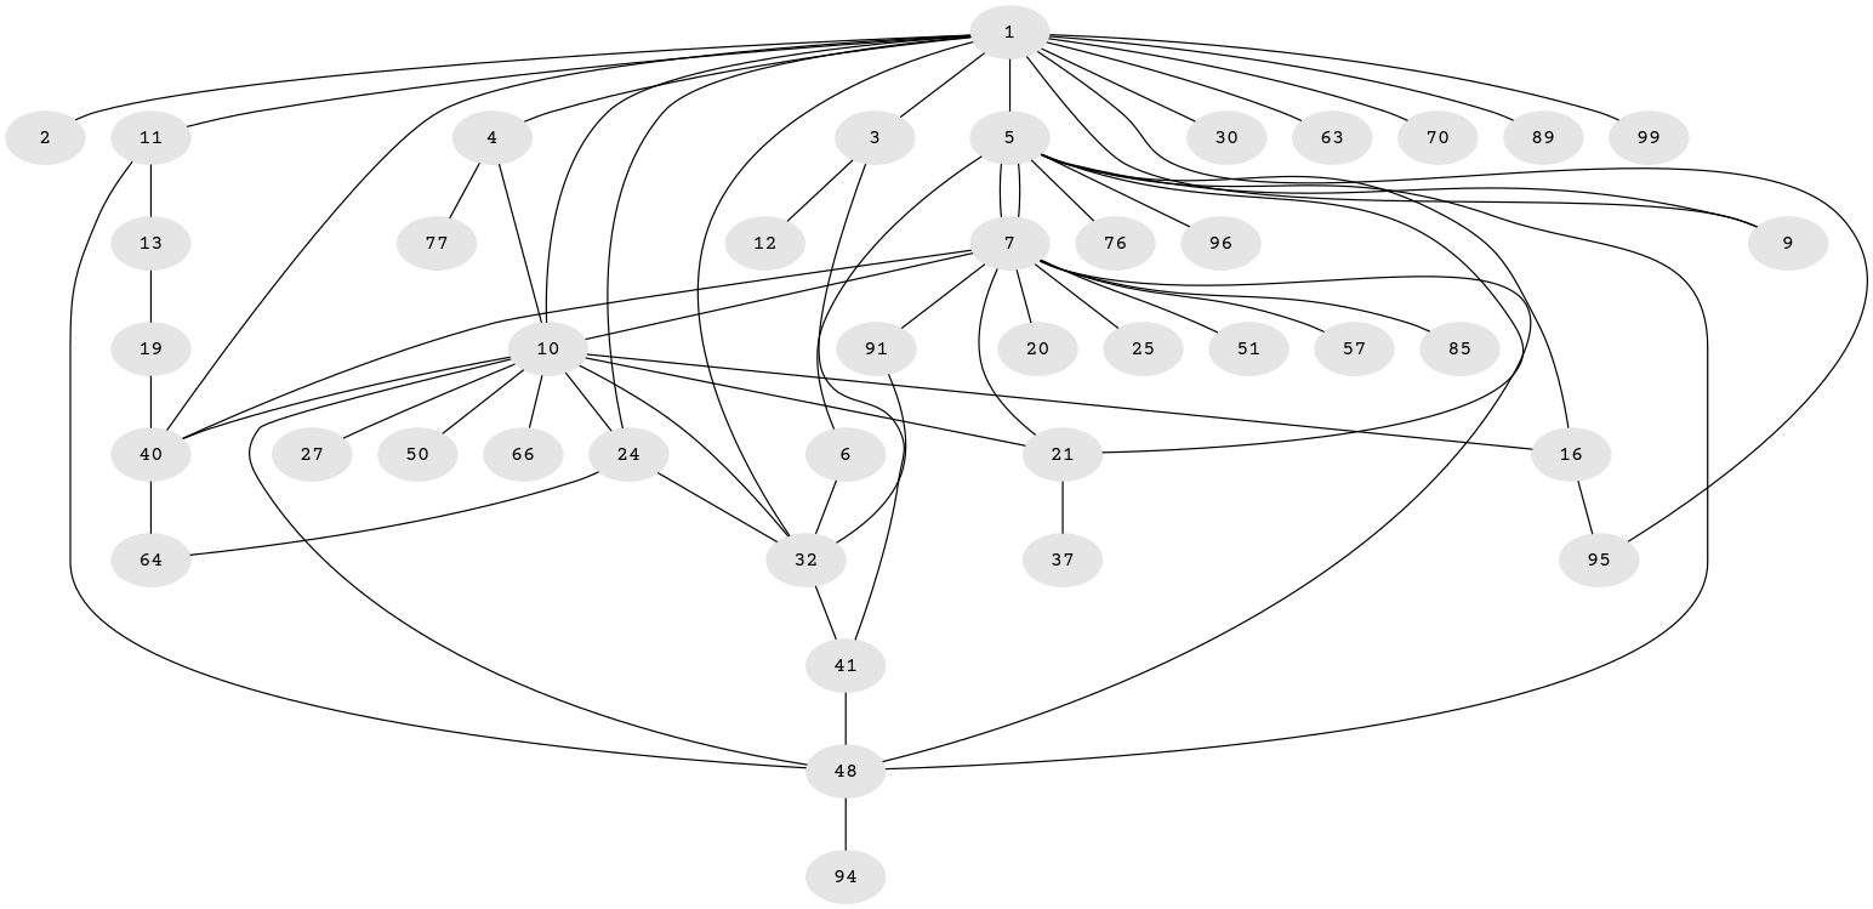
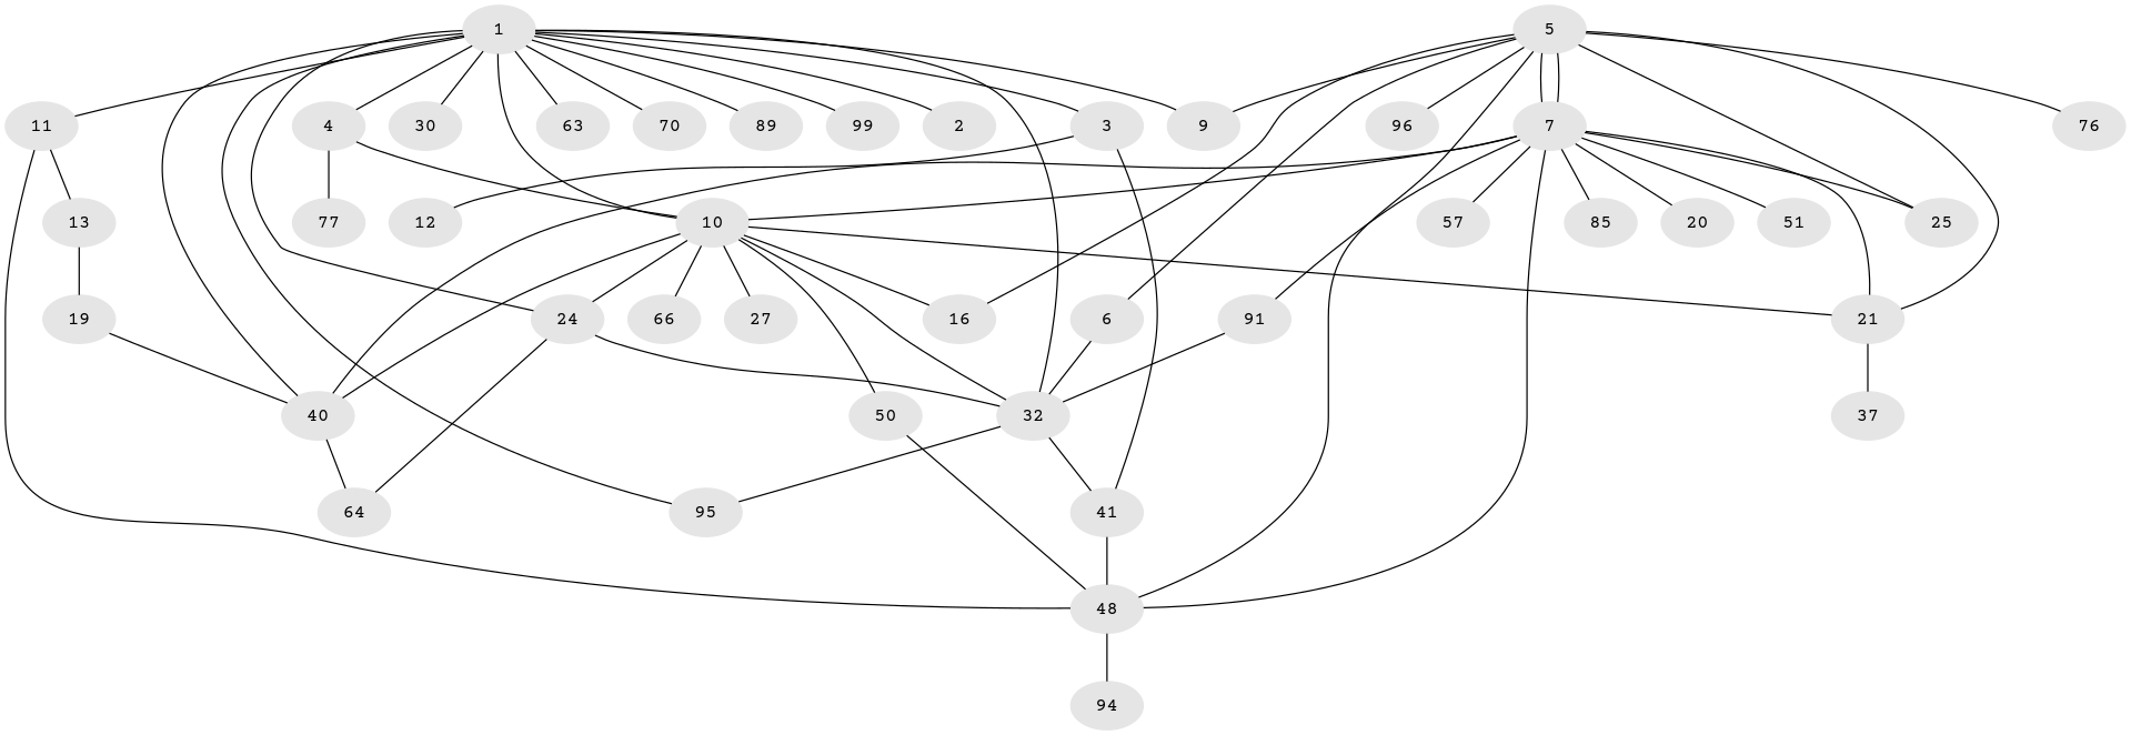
  graph {
    fontname="Courier Prime"
    node [color=gray90 fontname="Courier Prime" style=filled]
    edge [fontname="Courier Prime"]
    1 [super="+38+33"]
    2
    3
    4
    5 [super="+17+69+8+31"]
    9 [super="+101+102+39"]
    10 [super="+18+46+23+14"]
    11 [super="+59"]
    24 [super="+52"]
    30 [super="+42"]
    32 [super="+97+74+54+34"]
    n12 [label=95 super="+82"]
    40 [super="+62+72+92"]
    63
    70
    89
    99
    12
    41
    77 [super="+79"]
    6 [super="+15+87+22"]
    7 [super="+36+81+75"]
    21 [super="+29"]
    48 [super="+56+49"]
    76
    96
    16 [super="+47+26"]
    27
    50
    66
    13 [super="+93+28"]
    64
    20
    25
    51 [super="+100"]
    57
    85
    91
    37
    94
    19
    1 -- 2
    1 -- 3 [weight=2]
    1 -- 4
-   1 -- 5 [weight=2]
+   25 -- 5 [weight=2]
    1 -- 9
    1 -- 10 [weight=2]
    1 -- 11
    1 -- 24
    1 -- 30 [weight=3]
    1 -- 32
    1 -- n12
    1 -- 40
    1 -- 63
    1 -- 70
    1 -- 89
    1 -- 99
    3 -- 12
    3 -- 41
    4 -- 10
    4 -- 77
    5 -- 9
    5 -- 6
    5 -- 7 [weight=2]
    5 -- 7
    5 -- 21 [weight=2]
    5 -- 48 [weight=2]
    5 -- 76
    5 -- 96
    5 -- 16
    10 -- 24
    10 -- 32
    10 -- 40 [weight=2]
    10 -- 21
-   10 -- 48
+   50 -- 48
    10 -- 16
    10 -- 27
    10 -- 50
    10 -- 66
    11 -- 48 [weight=2]
    11 -- 13
    24 -- 32
    24 -- 64
-   16 -- n12
+   32 -- n12
    32 -- 41
    40 -- 64
    41 -- 48
    6 -- 32
    7 -- 10 [weight=2]
    7 -- 40
    7 -- 21 [weight=2]
    7 -- 48
    7 -- 20
    7 -- 25
    7 -- 51
    7 -- 57
    7 -- 85
    7 -- 91
    21 -- 37
    48 -- 94
    13 -- 19
    91 -- 32
    19 -- 40
  }
